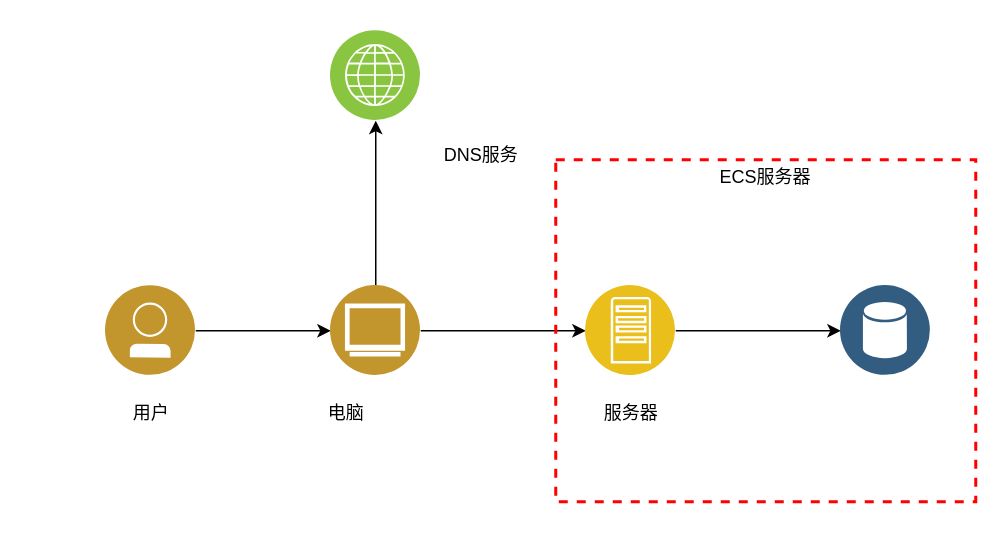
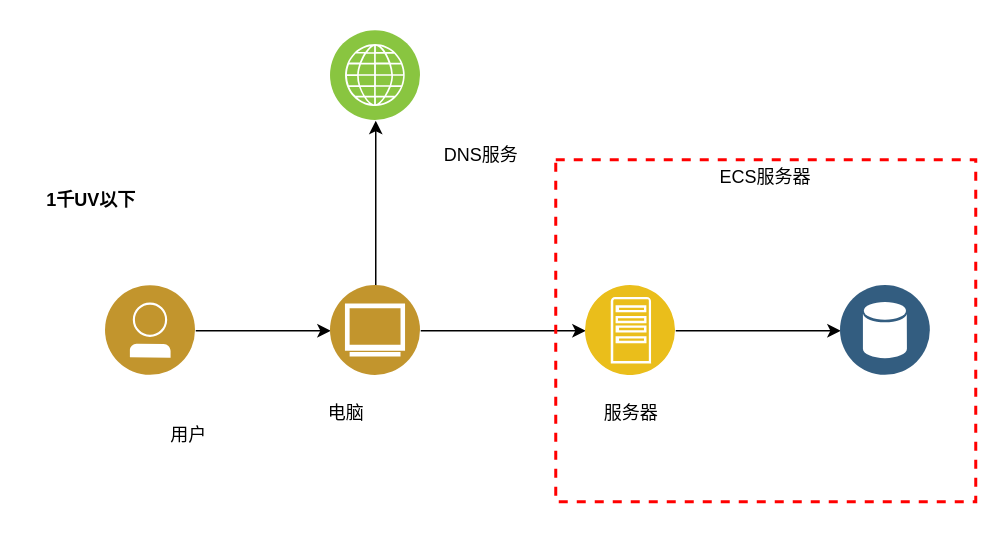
  <mxCell id="0" />
  <mxCell id="1" parent="0" />
  <mxCell id="2" style="edgeStyle=orthogonalEdgeStyle;rounded=0;orthogonalLoop=1;jettySize=auto;html=1;entryX=0;entryY=0.5;entryDx=0;entryDy=0;" edge="1" parent="1" source="3" target="8"><mxGeometry relative="1" as="geometry" /></mxCell>
  <mxCell id="3" value="" style="image;aspect=fixed;perimeter=ellipsePerimeter;html=1;align=center;shadow=0;dashed=0;fontColor=#4277BB;labelBackgroundColor=default;fontSize=12;spacingTop=3;image=img/lib/ibm/users/user.svg;" vertex="1" parent="1"><mxGeometry x="70" y="190" width="60" height="60" as="geometry" /></mxCell>
- <mxCell id="4" value="用户" style="text;html=1;align=center;verticalAlign=middle;resizable=0;points=[];autosize=1;strokeColor=none;fillColor=none;" vertex="1" parent="1"><mxGeometry x="75" y="260" width="50" height="30" as="geometry" /></mxCell>
+ <mxCell id="4" value="用户" style="text;html=1;align=center;verticalAlign=middle;resizable=0;points=[];autosize=1;strokeColor=none;fillColor=none;" vertex="1" parent="1"><mxGeometry x="100" y="275" width="50" height="30" as="geometry" /></mxCell>
+ <mxCell id="5" value="1千UV以下" style="text;html=1;align=center;verticalAlign=middle;resizable=0;points=[];autosize=1;strokeColor=none;fillColor=none;fontStyle=1" vertex="1" parent="1"><mxGeometry x="20" y="118" width="80" height="30" as="geometry" /></mxCell>
  <mxCell id="6" style="edgeStyle=orthogonalEdgeStyle;rounded=0;orthogonalLoop=1;jettySize=auto;html=1;entryX=0;entryY=0.5;entryDx=0;entryDy=0;" edge="1" parent="1" source="8" target="11"><mxGeometry relative="1" as="geometry" /></mxCell>
  <mxCell id="7" style="edgeStyle=orthogonalEdgeStyle;rounded=0;orthogonalLoop=1;jettySize=auto;html=1;" edge="1" parent="1" source="8" target="15"><mxGeometry relative="1" as="geometry" /></mxCell>
  <mxCell id="8" value="" style="image;aspect=fixed;perimeter=ellipsePerimeter;html=1;align=center;shadow=0;dashed=0;fontColor=#4277BB;labelBackgroundColor=default;fontSize=12;spacingTop=3;image=img/lib/ibm/users/browser.svg;" vertex="1" parent="1"><mxGeometry x="220" y="190" width="60" height="60" as="geometry" /></mxCell>
  <mxCell id="9" value="电脑" style="text;html=1;align=center;verticalAlign=middle;resizable=0;points=[];autosize=1;strokeColor=none;fillColor=none;" vertex="1" parent="1"><mxGeometry x="205" y="260" width="50" height="30" as="geometry" /></mxCell>
  <mxCell id="10" style="edgeStyle=orthogonalEdgeStyle;rounded=0;orthogonalLoop=1;jettySize=auto;html=1;entryX=0;entryY=0.5;entryDx=0;entryDy=0;" edge="1" parent="1" source="11" target="13"><mxGeometry relative="1" as="geometry" /></mxCell>
  <mxCell id="11" value="" style="image;aspect=fixed;perimeter=ellipsePerimeter;html=1;align=center;shadow=0;dashed=0;fontColor=#4277BB;labelBackgroundColor=default;fontSize=12;spacingTop=3;image=img/lib/ibm/applications/app_server.svg;" vertex="1" parent="1"><mxGeometry x="390" y="190" width="60" height="60" as="geometry" /></mxCell>
  <mxCell id="12" value="服务器" style="text;html=1;align=center;verticalAlign=middle;resizable=0;points=[];autosize=1;strokeColor=none;fillColor=none;" vertex="1" parent="1"><mxGeometry x="390" y="260" width="60" height="30" as="geometry" /></mxCell>
  <mxCell id="13" value="" style="image;aspect=fixed;perimeter=ellipsePerimeter;html=1;align=center;shadow=0;dashed=0;fontColor=#4277BB;labelBackgroundColor=default;fontSize=12;spacingTop=3;image=img/lib/ibm/data/data_services.svg;" vertex="1" parent="1"><mxGeometry x="560" y="190" width="60" height="60" as="geometry" /></mxCell>
  <mxCell id="14" value="ECS服务器" style="fontStyle=0;verticalAlign=top;align=center;spacingTop=-2;fillColor=none;rounded=0;whiteSpace=wrap;html=1;strokeColor=#FF0000;strokeWidth=2;dashed=1;container=1;collapsible=0;expand=0;recursiveResize=0;" vertex="1" parent="1"><mxGeometry x="370" y="106" width="280" height="228" as="geometry" /></mxCell>
  <mxCell id="15" value="" style="image;aspect=fixed;perimeter=ellipsePerimeter;html=1;align=center;shadow=0;dashed=0;fontColor=#4277BB;labelBackgroundColor=default;fontSize=12;spacingTop=3;image=img/lib/ibm/infrastructure/channels.svg;" vertex="1" parent="1"><mxGeometry x="220" y="20" width="60" height="60" as="geometry" /></mxCell>
  <mxCell id="16" value="DNS服务" style="text;html=1;align=center;verticalAlign=middle;resizable=0;points=[];autosize=1;strokeColor=none;fillColor=none;" vertex="1" parent="1"><mxGeometry x="285" y="88" width="70" height="30" as="geometry" /></mxCell>
